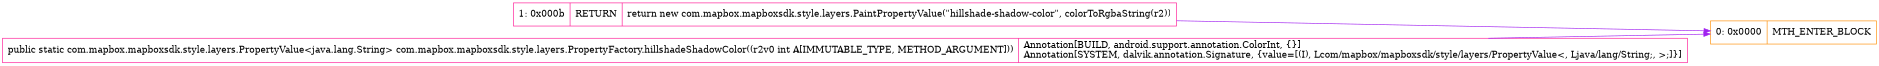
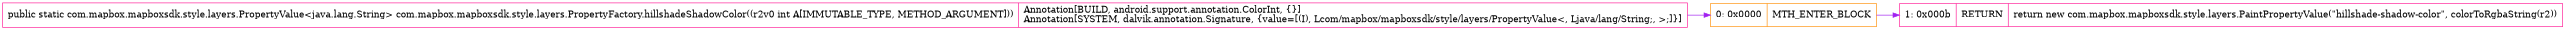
  digraph {
    rankdir=LR
    node [shape=record color=deeppink]
    edge [color=purple]
    n1 [label="{0\:\ 0x0000|MTH_ENTER_BLOCK\l}" color=darkorange]
    n2 [label="{1\:\ 0x000b|RETURN\l|return new com.mapbox.mapboxsdk.style.layers.PaintPropertyValue(\"hillshade\-shadow\-color\", colorToRgbaString(r2))\l}"]
    n3 [label="{public static com.mapbox.mapboxsdk.style.layers.PropertyValue\<java.lang.String\> com.mapbox.mapboxsdk.style.layers.PropertyFactory.hillshadeShadowColor((r2v0 int A[IMMUTABLE_TYPE, METHOD_ARGUMENT]))  | Annotation[BUILD, android.support.annotation.ColorInt, \{\}]\lAnnotation[SYSTEM, dalvik.annotation.Signature, \{value=[(I), Lcom\/mapbox\/mapboxsdk\/style\/layers\/PropertyValue\<, Ljava\/lang\/String;, \>;]\}]\l}"]
-   n2 -> n1
+   n1 -> n2
    n3 -> n1
  }
